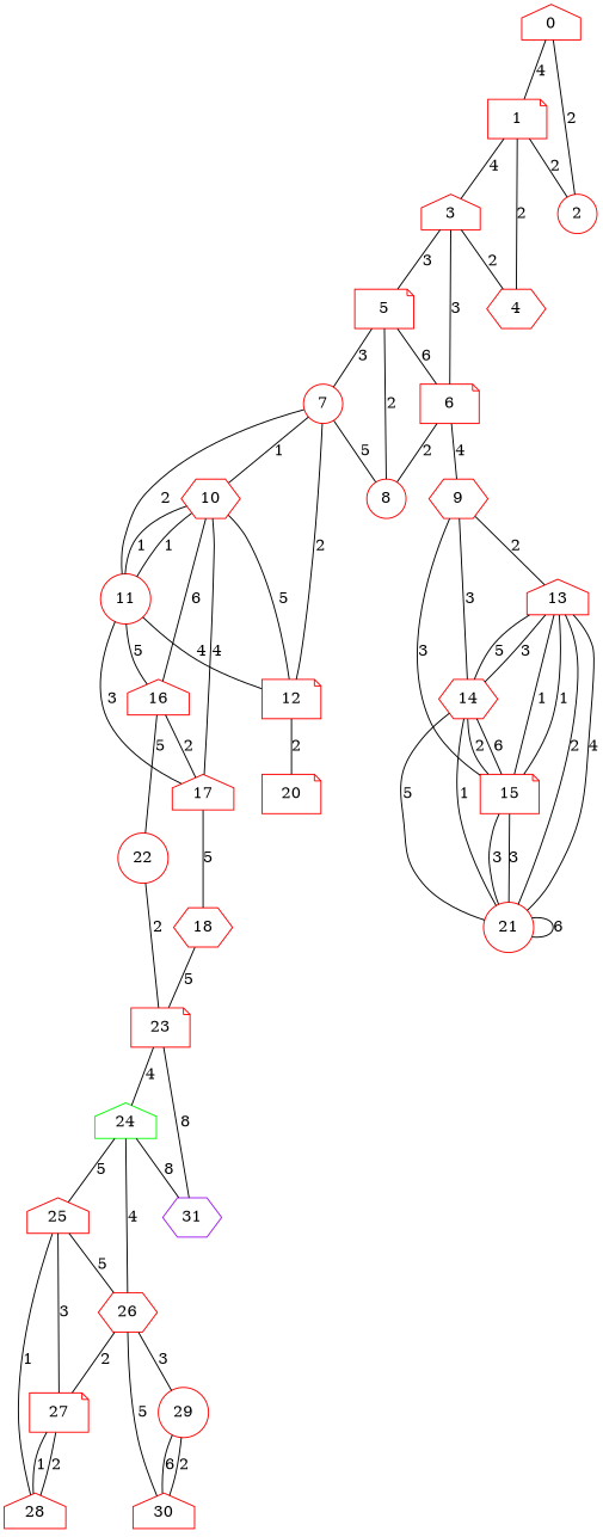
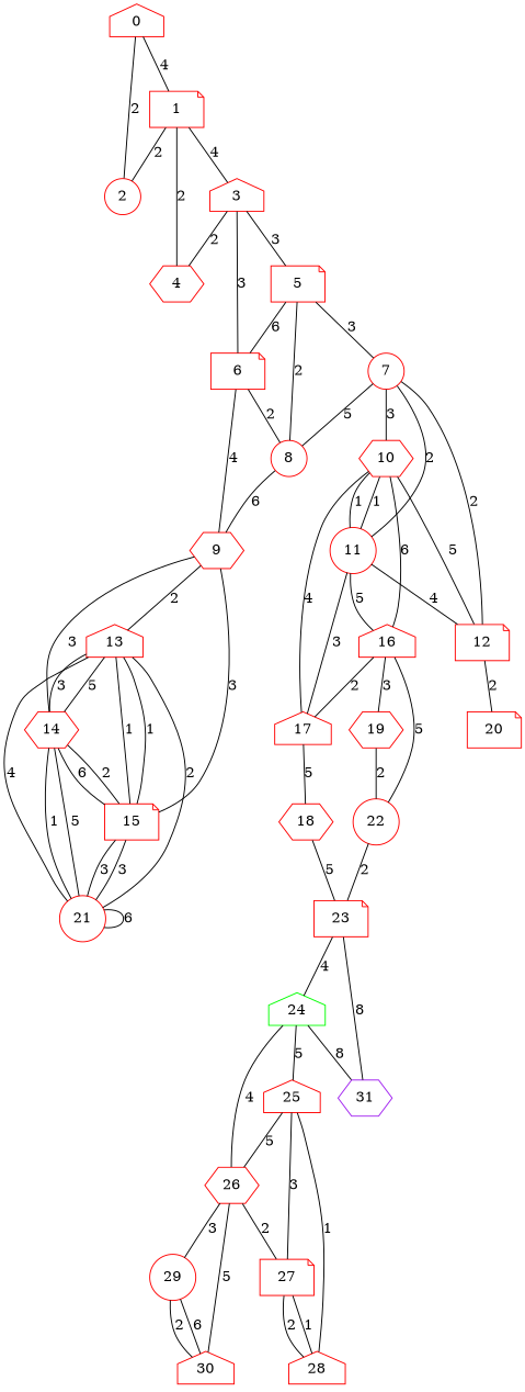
  graph {
    node [color=red shape=house weight=1]
    1 [shape=note]
    0
    2 [shape=circle]
    3
    4 [shape=hexagon]
    5 [shape=note]
    6 [shape=note]
    7 [shape=circle]
    8 [shape=circle]
    9 [shape=hexagon]
    10 [shape=hexagon]
    11 [shape=circle]
    12 [shape=note]
    13
    14 [shape=hexagon]
    15 [shape=note]
    16
    17
    20 [shape=note]
    21 [shape=circle weight=2]
+   19 [shape=hexagon]
    22 [shape=circle]
    18 [shape=hexagon]
    23 [shape=note]
    24 [color=green weight=2]
    31 [color=purple shape=hexagon weight=4]
    25
    26 [shape=hexagon]
    27 [shape=note]
    28
    29 [shape=circle]
    30
    1 -- 2 [label=2]
    1 -- 3 [label=4]
    1 -- 4 [label=2]
    0 -- 1 [label=4]
    0 -- 2 [label=2]
    3 -- 4 [label=2]
    3 -- 5 [label=3]
    3 -- 6 [label=3]
    5 -- 6 [label=6]
    5 -- 7 [label=3]
    5 -- 8 [label=2]
    6 -- 8 [label=2]
    6 -- 9 [label=4]
    7 -- 8 [label=5]
-   7 -- 10 [label=1]
+   7 -- 10 [label=3]
    7 -- 11 [label=2]
    7 -- 12 [label=2]
+   8 -- 9 [label=6]
    9 -- 13 [label=2]
    9 -- 14 [label=3]
    9 -- 15 [label=3]
    10 -- 11 [label=1]
    10 -- 11 [label=1]
    10 -- 12 [label=5]
    10 -- 16 [label=6]
    10 -- 17 [label=4]
    11 -- 12 [label=4]
    11 -- 16 [label=5]
    11 -- 17 [label=3]
    12 -- 20 [label=2]
    13 -- 14 [label=3]
    13 -- 14 [label=5]
    13 -- 15 [label=1]
    13 -- 15 [label=1]
    13 -- 21 [label=2]
    13 -- 21 [label=4]
    14 -- 15 [label=2]
    14 -- 15 [label=6]
    14 -- 21 [label=5]
    14 -- 21 [label=1]
    15 -- 21 [label=3]
    15 -- 21 [label=3]
    16 -- 17 [label=2]
+   16 -- 19 [label=3]
    16 -- 22 [label=5]
    17 -- 18 [label=5]
    21 -- 21 [label=6]
+   19 -- 22 [label=2]
    22 -- 23 [label=2]
    18 -- 23 [label=5]
    23 -- 24 [label=4]
    23 -- 31 [label=8]
    24 -- 31 [label=8]
    24 -- 25 [label=5]
    25 -- 26 [label=5]
    25 -- 27 [label=3]
    25 -- 28 [label=1]
    26 -- 24 [label=4]
    26 -- 27 [label=2]
    26 -- 29 [label=3]
    26 -- 30 [label=5]
    27 -- 28 [label=1]
    27 -- 28 [label=2]
    29 -- 30 [label=6]
    29 -- 30 [label=2]
  }
